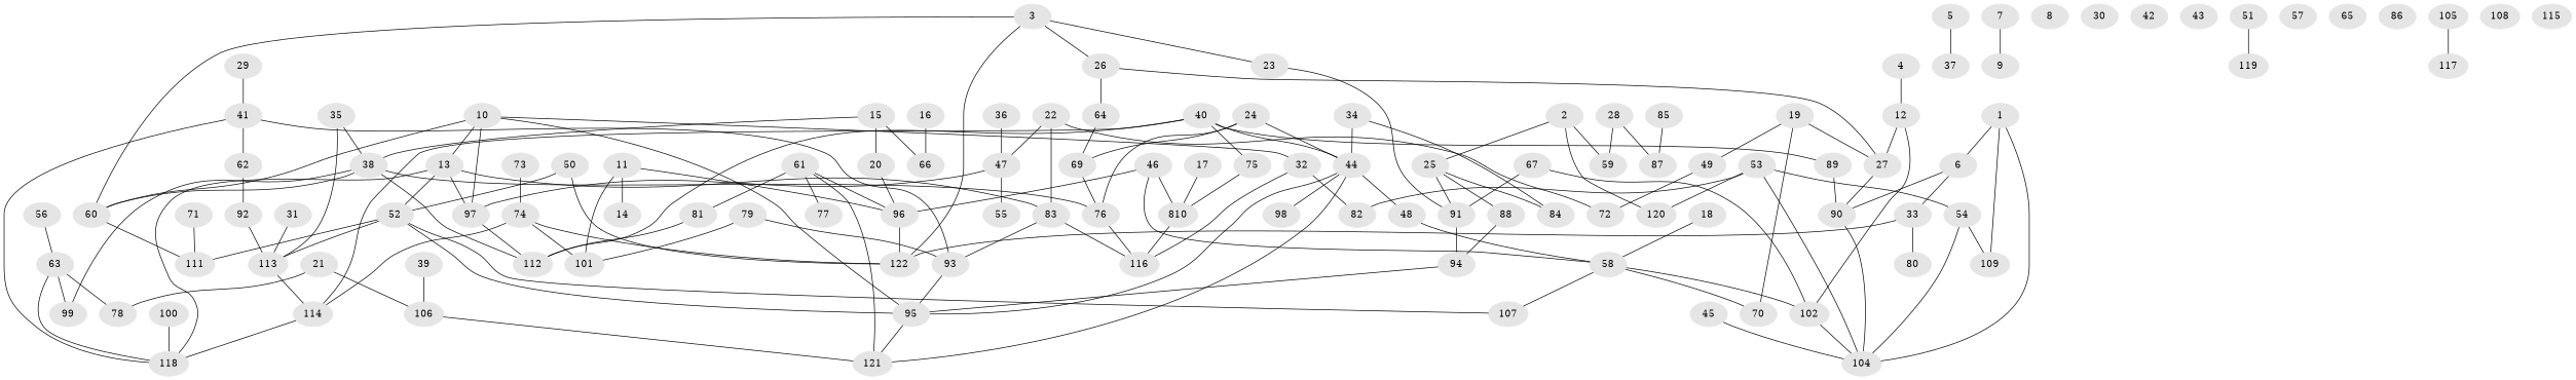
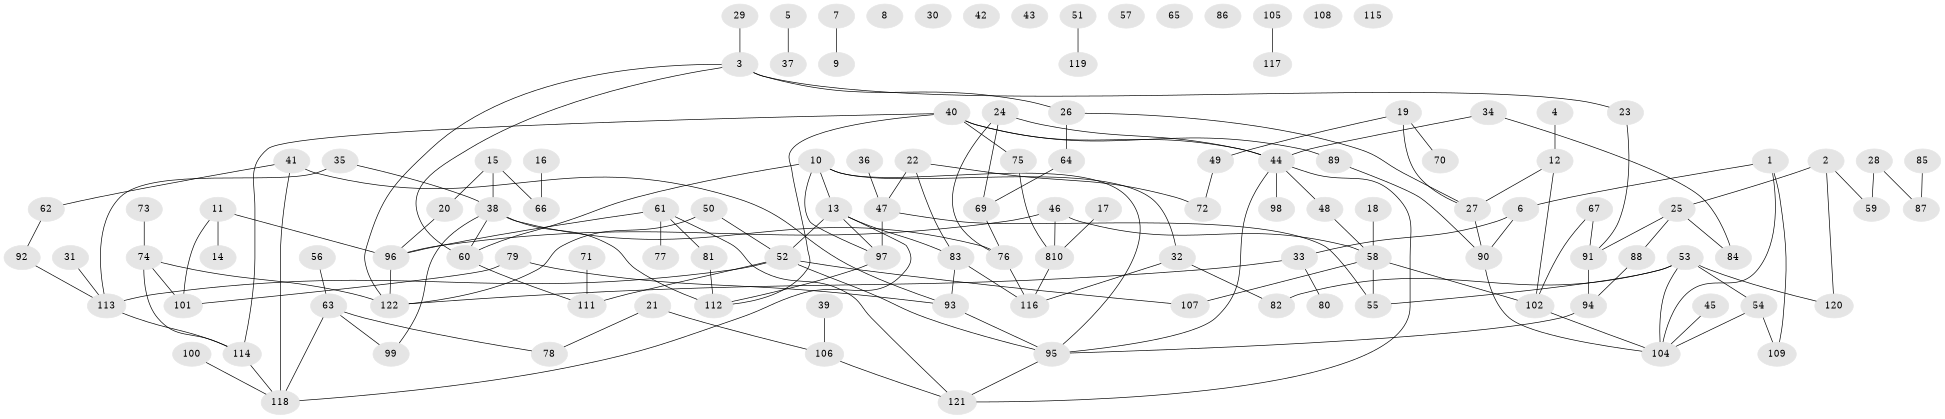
  graph {
    node [color=gray90 style=filled]
    1
    6
    104
    109
    33
    90
    2
    25
    59
    120
    91
    84
    88
    3
    23
    26
    60
    122
    27
    64
    111
    4
    12
    102
    5
    37
    80
    7
    9
    8
    10
    13
    32
    95
    97
    52
    83
    118
    82
    116
    121
    112
    11
    14
    96
    101
    113
    107
    93
    15
    20
    38
    66
    76
    99
    16
    63
    78
    n59 [label=810]
    17
    18
    58
    70
    19
    49
    72
    21
    106
    22
    47
    55
    94
    24
    44
    69
    48
    98
    28
    87
    29
    41
    62
    30
    31
    114
    34
    35
    36
    39
    40
    75
    89
    92
    42
    43
    45
    46
    50
    51
    119
    53
    54
    56
    57
    61
    77
    81
    65
    67
    71
    73
    74
    79
    85
    86
    100
    105
    117
    108
    115
    1 -- 6
    1 -- 104
    1 -- 109
    6 -- 33
    6 -- 90
    33 -- 122
    33 -- 80
    90 -- 104
    2 -- 25
    2 -- 59
    2 -- 120
    25 -- 91
    25 -- 84
    25 -- 88
    91 -- 94
    88 -- 94
    3 -- 23
    3 -- 26
    3 -- 60
    3 -- 122
    23 -- 91
    26 -- 27
    26 -- 64
    60 -- 111
    27 -- 90
    64 -- 69
    4 -- 12
    12 -- 27
    12 -- 102
    102 -- 104
    5 -- 37
    7 -- 9
    10 -- 60
    10 -- 13
    10 -- 32
    10 -- 95
    10 -- 97
    13 -- 97
    13 -- 52
    13 -- 83
    13 -- 118
    32 -- 82
    32 -- 116
    95 -- 121
    97 -- 112
    52 -- 111
    52 -- 95
    52 -- 113
    52 -- 107
    83 -- 116
    83 -- 93
    11 -- 14
    11 -- 96
    11 -- 101
    96 -- 122
    113 -- 114
    93 -- 95
    15 -- 20
    15 -- 38
    15 -- 66
    20 -- 96
    38 -- 60
    38 -- 112
    38 -- 76
    38 -- 99
    76 -- 116
    16 -- 66
    63 -- 118
    63 -- 99
    63 -- 78
    n59 -- 116
    17 -- n59
    18 -- 58
    58 -- 102
    58 -- 107
-   58 -- 70
+   58 -- 55
    19 -- 27
    19 -- 70
    19 -- 49
    49 -- 72
    21 -- 78
    21 -- 106
    106 -- 121
    22 -- 83
    22 -- 72
    22 -- 47
    47 -- 97
    47 -- 55
    94 -- 95
    24 -- 76
    24 -- 44
    24 -- 69
    44 -- 95
    44 -- 121
    44 -- 48
    44 -- 98
    69 -- 76
    48 -- 58
    28 -- 59
    28 -- 87
-   29 -- 41
+   29 -- 3
    41 -- 118
    41 -- 93
    41 -- 62
    62 -- 92
    31 -- 113
    114 -- 118
    34 -- 84
    34 -- 44
    35 -- 113
    35 -- 38
    36 -- 47
    39 -- 106
    40 -- 112
    40 -- 44
    40 -- 114
    40 -- 75
    40 -- 89
    75 -- n59
    89 -- 90
    92 -- 113
    45 -- 104
    46 -- 96
    46 -- n59
    46 -- 58
    50 -- 122
    50 -- 52
    51 -- 119
    53 -- 104
    53 -- 120
    53 -- 82
+   53 -- 55
    53 -- 54
    54 -- 104
    54 -- 109
    56 -- 63
    61 -- 121
    61 -- 96
    61 -- 77
    61 -- 81
    81 -- 112
    67 -- 91
    67 -- 102
    71 -- 111
    73 -- 74
    74 -- 122
    74 -- 101
    74 -- 114
    79 -- 101
    79 -- 93
    85 -- 87
    100 -- 118
    105 -- 117
  }
